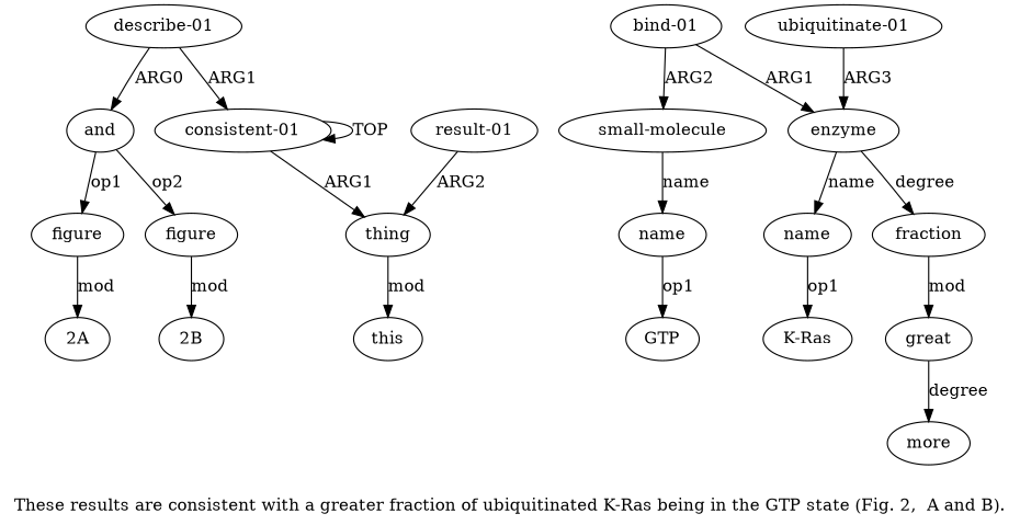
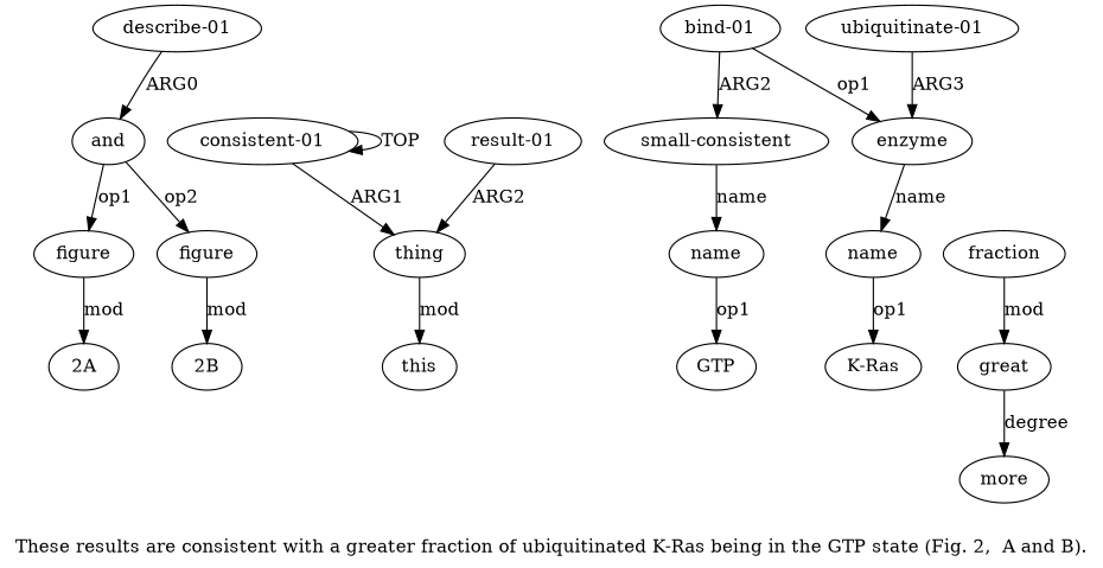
  digraph {
    label="These results are consistent with a greater fraction of ubiquitinated K-Ras being in the GTP state (Fig. 2,  A and B)."
    node [color=black gold_ind=-1 gold_label=figure test_ind=-1 test_label=figure]
    edge [color=black gold_label=mod test_label=mod]
    n1 [gold_ind=15 label=figure test_ind=15]
    n2 [gold_label="2A" label="2A" test_label="2A"]
    n3 [gold_ind=14 gold_label=and label=and test_ind=14 test_label=and]
    n4 [gold_ind=16 label=figure test_ind=16]
    n5 [gold_label="2B" label="2B" test_label="2B"]
-   n6 [gold_ind=11 gold_label="small-molecule" label="small-molecule" test_ind=11 test_label="small-molecule"]
+   n6 [gold_ind=11 gold_label="small-molecule" label="small-consistent" test_ind=11 test_label="small-molecule"]
    n7 [gold_ind=12 gold_label=name label=name test_ind=12 test_label=name]
    n8 [gold_label=GTP label=GTP test_label=GTP]
    n9 [gold_ind=10 gold_label=more label=more test_ind=10 test_label=more]
    n10 [gold_ind=13 gold_label="describe-01" label="describe-01" test_ind=13 test_label="describe-01"]
    n11 [gold_ind=0 gold_label="consistent-01" label="consistent-01" test_ind=0 test_label="consistent-01"]
    n12 [gold_ind=1 gold_label=thing label=thing test_ind=1 test_label=thing]
    n13 [gold_ind=3 gold_label=this label=this test_ind=3 test_label=this]
    n14 [gold_ind=4 gold_label="bind-01" label="bind-01" test_ind=4 test_label="bind-01"]
    n15 [gold_ind=5 gold_label=enzyme label=enzyme test_ind=5 test_label=enzyme]
    n16 [gold_label="K-Ras" label="K-Ras" test_label="K-Ras"]
    n17 [gold_ind=6 gold_label=name label=name test_ind=6 test_label=name]
    n18 [gold_ind=8 gold_label=fraction label=fraction test_ind=8 test_label=fraction]
    n19 [gold_ind=2 gold_label="result-01" label="result-01" test_ind=2 test_label="result-01"]
    n20 [gold_ind=9 gold_label=great label=great test_ind=9 test_label=great]
    n21 [gold_ind=7 gold_label="ubiquitinate-01" label="ubiquitinate-01" test_ind=7 test_label="ubiquitinate-01"]
    n1 -> n2 [label=mod]
    n3 -> n1 [gold_label=op1 label=op1 test_label=op1]
    n3 -> n4 [gold_label=op2 label=op2 test_label=op2]
    n4 -> n5 [label=mod]
    n6 -> n7 [gold_label=name label=name test_label=name]
    n7 -> n8 [gold_label=op1 label=op1 test_label=op1]
    n10 -> n3 [gold_label=ARG0 label=ARG0 test_label=ARG0]
-   n10 -> n11 [gold_label=ARG1 label=ARG1 test_label=ARG1]
    n11 -> n11 [gold_label=TOP label=TOP test_label=TOP]
    n11 -> n12 [gold_label=ARG1 label=ARG1 test_label=ARG1]
    n12 -> n13 [label=mod]
    n14 -> n6 [gold_label=ARG2 label=ARG2 test_label=ARG2]
-   n14 -> n15 [gold_label=ARG1 label=ARG1 test_label=ARG1]
+   n14 -> n15 [gold_label=ARG1 label=op1 test_label=ARG1]
    n15 -> n17 [gold_label=name label=name test_label=name]
-   n15 -> n18 [gold_label=degree label=degree test_label=degree]
    n17 -> n16 [gold_label=op1 label=op1 test_label=op1]
    n18 -> n20 [label=mod]
    n19 -> n12 [gold_label=ARG2 label=ARG2 test_label=ARG2]
    n20 -> n9 [gold_label=degree label=degree test_label=degree]
    n21 -> n15 [gold_label=ARG3 label=ARG3 test_label=ARG3]
  }
